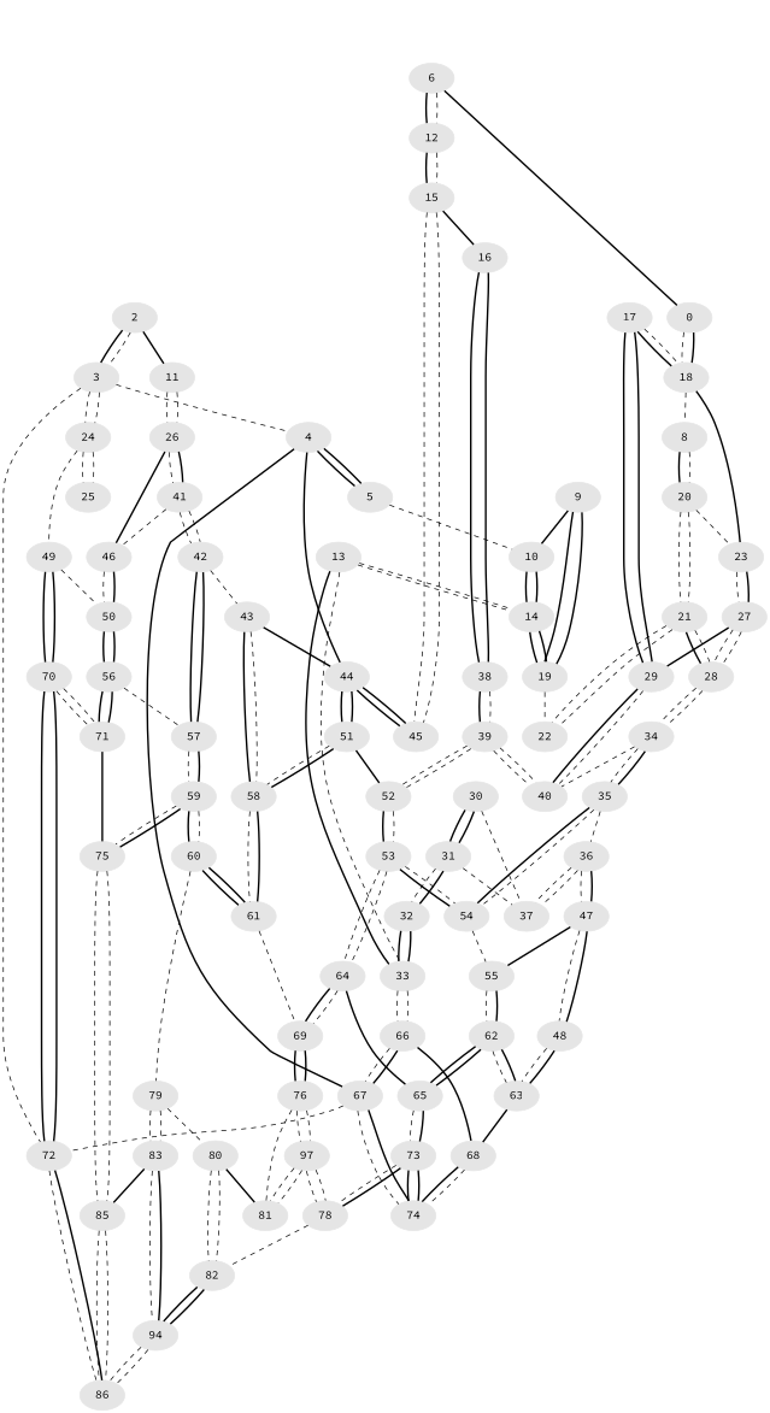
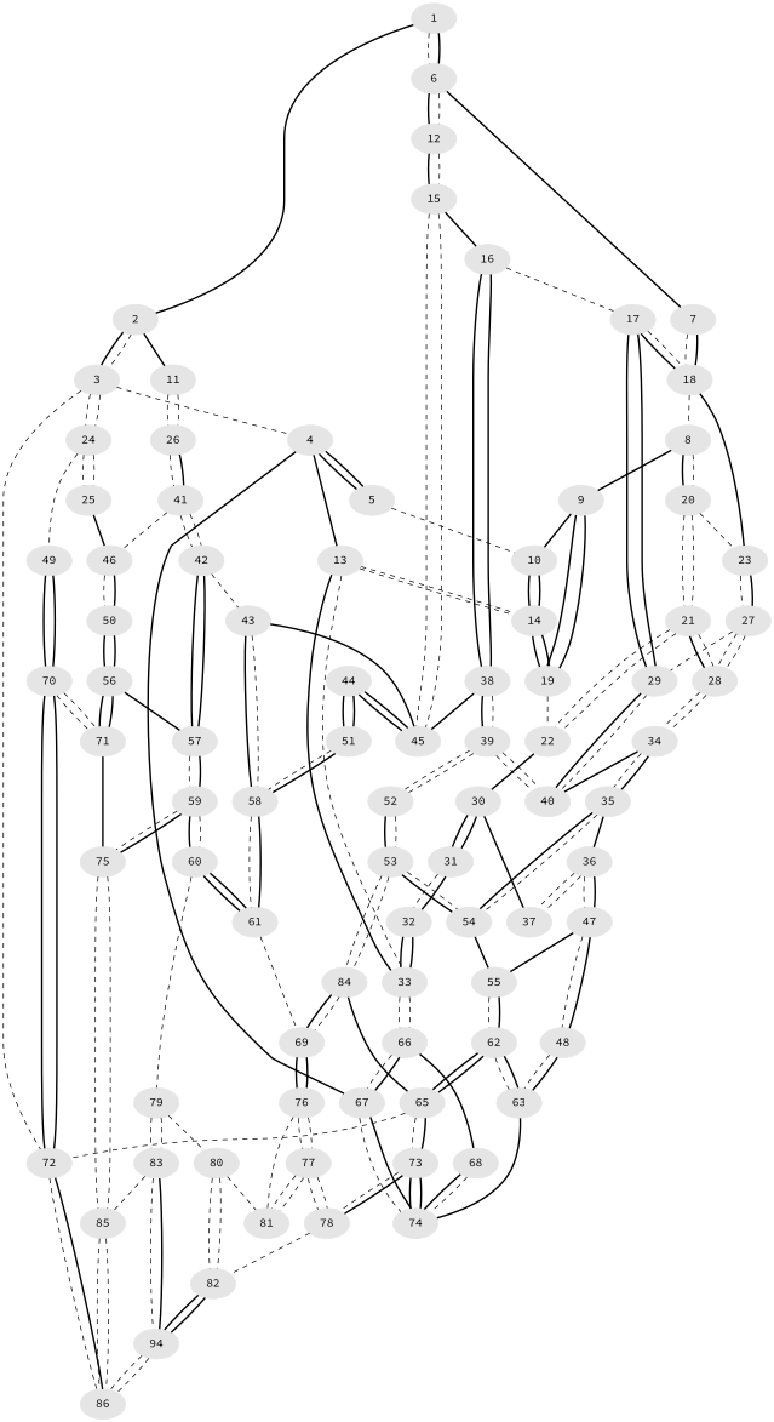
  graph {
    fontname="Source Code Pro"
    node [color=gray90 fontname="Source Code Pro" style=filled]
    edge [fontname="Source Code Pro" style=dashed]
+   1
    2
    6
    3
    11
-   7 [label=0]
+   7
    12
    4
    24
    72
    26
    5
    13
    67
    25
    49
    86
    10
    14
    33
    74
    18
    15
    8
    9
    20
    23
    19
    21
    22
    41
    16
    45
    66
    17
    38
    29
    39
    40
    27
    30
    28
    34
    31
    37
    46
    50
    70
    42
    35
    32
    48
    63
    68
    36
    54
    47
    55
    52
    53
    43
    57
    44
    58
    59
    51
    61
    56
    62
    71
-   64
+   64 [label=84]
    69
    65
    75
    60
    79
    85
    80
    83
    76
    73
    78
-   77 [label=97]
+   77
    81
    82
    n86 [label=94]
+   1 -- 2 [style=bold]
+   1 -- 6
+   1 -- 6 [style=bold]
    2 -- 3 [style=bold]
    2 -- 3
    2 -- 11 [style=bold]
    6 -- 7 [style=bold]
    6 -- 12 [style=bold]
    6 -- 12
    3 -- 4
    3 -- 24
    3 -- 24
    3 -- 72
    11 -- 26
    11 -- 26
    7 -- 18
    7 -- 18 [style=bold]
    12 -- 15 [style=bold]
    12 -- 15
    4 -- 5 [style=bold]
    4 -- 5 [style=bold]
-   4 -- 44 [style=bold]
+   4 -- 13 [style=bold]
    4 -- 67 [style=bold]
    24 -- 25
    24 -- 25
    24 -- 49
    72 -- 86
    72 -- 86 [style=bold]
    26 -- 41
    26 -- 41 [style=bold]
    5 -- 10
    13 -- 14
    13 -- 14
    13 -- 33 [style=bold]
    13 -- 33
-   67 -- 72
+   65 -- 72
    67 -- 74
    67 -- 74 [style=bold]
-   26 -- 46 [style=bold]
-   49 -- 50
+   25 -- 46 [style=bold]
    49 -- 70 [style=bold]
    49 -- 70 [style=bold]
    10 -- 14 [style=bold]
    10 -- 14 [style=bold]
    14 -- 19 [style=bold]
    14 -- 19 [style=bold]
    33 -- 66
    33 -- 66
    18 -- 8
    18 -- 23 [style=bold]
    15 -- 16 [style=bold]
    15 -- 45
    15 -- 45
+   8 -- 9 [style=bold]
    8 -- 20 [style=bold]
    8 -- 20
    9 -- 10 [style=bold]
    9 -- 19 [style=bold]
    9 -- 19 [style=bold]
    20 -- 23
    20 -- 21
    20 -- 21
    23 -- 27
    23 -- 27 [style=bold]
    19 -- 22
    21 -- 22
    21 -- 22
    21 -- 28 [style=bold]
    21 -- 28
+   22 -- 30 [style=bold]
    41 -- 46
    41 -- 42
    41 -- 42
+   16 -- 17
    16 -- 38 [style=bold]
    16 -- 38 [style=bold]
    66 -- 67
    66 -- 67 [style=bold]
    66 -- 68 [style=bold]
    17 -- 18 [style=bold]
    17 -- 18
    17 -- 29 [style=bold]
    17 -- 29 [style=bold]
+   38 -- 45 [style=bold]
    38 -- 39 [style=bold]
    38 -- 39
    29 -- 40 [style=bold]
    29 -- 40
    39 -- 40
    39 -- 40
    39 -- 52
    39 -- 52
-   27 -- 29 [style=bold]
+   27 -- 29
    27 -- 28
    27 -- 28
    30 -- 31 [style=bold]
    30 -- 31 [style=bold]
-   30 -- 37
+   30 -- 37 [style=bold]
    28 -- 34
    28 -- 34
-   34 -- 40
+   34 -- 40 [style=bold]
    34 -- 35
    34 -- 35 [style=bold]
-   31 -- 37
    31 -- 32
    31 -- 32 [style=bold]
    46 -- 50
    46 -- 50 [style=bold]
    50 -- 56 [style=bold]
    50 -- 56 [style=bold]
    70 -- 72 [style=bold]
    70 -- 72 [style=bold]
    70 -- 71
    70 -- 71
    42 -- 43
    42 -- 57 [style=bold]
    42 -- 57 [style=bold]
-   35 -- 36
+   35 -- 36 [style=bold]
    35 -- 54 [style=bold]
    35 -- 54
    32 -- 33 [style=bold]
    32 -- 33 [style=bold]
    48 -- 63
    48 -- 63 [style=bold]
-   63 -- 68 [style=bold]
+   63 -- 74 [style=bold]
    68 -- 74 [style=bold]
    68 -- 74
    36 -- 37
    36 -- 37
    36 -- 47
    36 -- 47 [style=bold]
-   54 -- 55
+   54 -- 55 [style=bold]
    47 -- 48
    47 -- 48 [style=bold]
    47 -- 55 [style=bold]
    55 -- 62
    55 -- 62 [style=bold]
    52 -- 53 [style=bold]
    52 -- 53
    53 -- 54 [style=bold]
    53 -- 54
    53 -- 64
    53 -- 64
-   43 -- 44 [style=bold]
+   43 -- 45 [style=bold]
    43 -- 58 [style=bold]
    43 -- 58
    57 -- 59
    57 -- 59 [style=bold]
    44 -- 45 [style=bold]
    44 -- 45 [style=bold]
    44 -- 51 [style=bold]
    44 -- 51 [style=bold]
    58 -- 61
    58 -- 61 [style=bold]
    59 -- 75
    59 -- 75 [style=bold]
    59 -- 60 [style=bold]
    59 -- 60
-   51 -- 52 [style=bold]
    51 -- 58
    51 -- 58 [style=bold]
    61 -- 69
-   56 -- 57
+   56 -- 57 [style=bold]
    56 -- 71 [style=bold]
    56 -- 71 [style=bold]
    62 -- 63
    62 -- 63 [style=bold]
    62 -- 65 [style=bold]
    62 -- 65 [style=bold]
    71 -- 75 [style=bold]
    64 -- 69 [style=bold]
    64 -- 69
    64 -- 65 [style=bold]
    69 -- 76 [style=bold]
    69 -- 76 [style=bold]
    65 -- 73
    65 -- 73 [style=bold]
    75 -- 85
    75 -- 85
    60 -- 61 [style=bold]
    60 -- 61 [style=bold]
    60 -- 79
    79 -- 80
    79 -- 83
    79 -- 83
    85 -- 86
    85 -- 86
-   80 -- 81 [style=bold]
+   80 -- 81
    80 -- 82
    80 -- 82
-   83 -- 85 [style=bold]
+   83 -- 85
    83 -- n86
    83 -- n86 [style=bold]
    76 -- 77
    76 -- 77
    76 -- 81
    73 -- 74 [style=bold]
    73 -- 74 [style=bold]
    73 -- 78
    73 -- 78 [style=bold]
    78 -- 82
    77 -- 78
    77 -- 78
    77 -- 81
    77 -- 81
    82 -- n86 [style=bold]
    82 -- n86 [style=bold]
    n86 -- 86
    n86 -- 86
  }
